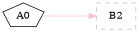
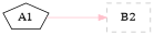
  digraph {
    mindist=1.0
    nodesep=0.6
    rankdir=LR
    ranksep=1.0
    root=Demo
    node [cpu=0 fillcolor=white]
-   A1 [beamproc=beamA bpentry=false bpexit=false color=black flags="0x00000000" patentry=false patexit=false pattern=patternA shape=pentagon style=filled toffs=0 type=switch label=A0]
+   A1 [beamproc=beamA bpentry=false bpexit=false color=black flags="0x00000000" patentry=false patexit=false pattern=patternA shape=pentagon style=filled toffs=0 type=switch]
    B2 [color=gray flags="0x0000000a" shape=rectangle style=dashed type=qbuf]
    A1 -> B2 [color=pink type=dynpar0]
  }
